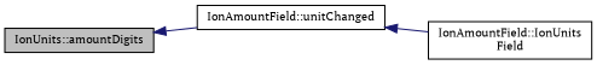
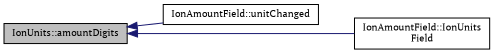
  digraph {
    fontname="PT Serif"
    rankdir=LR
    node [color=black fillcolor=white fontname="PT Serif" fontsize=10 shape=record style=filled]
    edge [color=midnightblue dir=back fontname="PT Serif" fontsize=10 labelfontname=Helvetica labelfontsize=10 style=solid]
    n1 [fillcolor=grey75 fontcolor=black height=0.2 label="IonUnits::amountDigits" width=0.4]
    n2 [height=0.2 label="IonAmountField::unitChanged" width=0.4]
    n3 [height=0.2 label="IonAmountField::IonUnits\lField" width=0.4]
    n1 -> n2
-   n2 -> n3
+   n1 -> n3
  }
